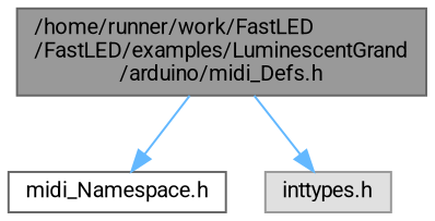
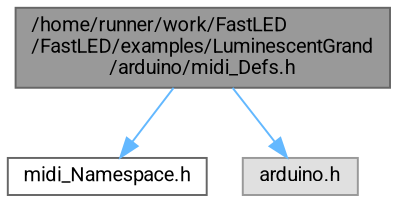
  digraph {
    fontname=Roboto
    node [fontname=Roboto fontsize=10 shape=box style=filled]
    edge [color=steelblue1 fontname=Roboto fontsize=10 labelfontname=Helvetica labelfontsize=10 style=solid]
    n1 [color=gray40 fillcolor=grey60 fontcolor=black height=0.2 label="/home/runner/work/FastLED\l/FastLED/examples/LuminescentGrand\l/arduino/midi_Defs.h" width=0.4]
    n2 [color=grey40 fillcolor=white height=0.2 label="midi_Namespace.h" width=0.4]
-   n3 [color=grey60 fillcolor="#E0E0E0" height=0.2 label="inttypes.h" width=0.4]
+   n3 [color=grey60 fillcolor="#E0E0E0" height=0.2 label="arduino.h" width=0.4]
    n1 -> n2
    n1 -> n3
  }
